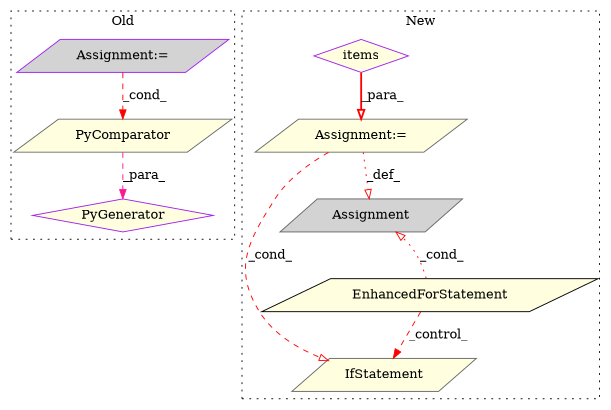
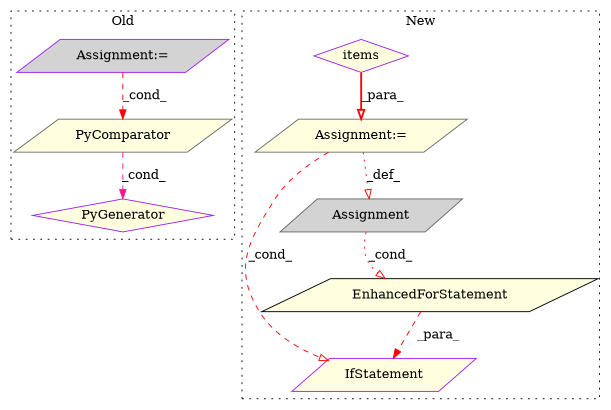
  digraph {
    node [a=7 color=gray40 fillcolor=lightyellow l="69,2" s="792,891" shape=parallelogram style=filled]
    edge [arrowhead=onormal color=red style=dashed]
    n1 [a=107 color=purple l=113 label=PyGenerator s=573 shape=diamond]
    n2 [a=113 l=32 label=PyComparator s=648]
    n3 [color=purple fillcolor=lightgrey l=8 label="Assignment:=" s=483]
    n4 [a=32 color=purple l=7 label=items s=884 shape=diamond]
    n5 [label="Assignment:="]
-   n6 [a=25 l="4,2" label=IfStatement s="901,923"]
+   n6 [a=25 color=purple l="4,2" label=IfStatement s="901,923"]
    n7 [a=70 color=black label=EnhancedForStatement]
    n8 [a=42 fillcolor=lightgrey l=3 label=Assignment s=865]
    subgraph cluster_1 {
      label=Old
      style=dotted
      n1
      n2
      n3
    }
    subgraph cluster_2 {
      label=New
      style=dotted
      n4
      n5
      n6
      n7
      n8
    }
-   n2 -> n1 [arrowhead=normal color=deeppink label=_para_]
+   n2 -> n1 [arrowhead=normal color=deeppink label=_cond_]
    n3 -> n2 [arrowhead=normal label=_cond_]
    n4 -> n5 [label=_para_ style=bold]
    n5 -> n6 [label=_cond_]
    n5 -> n8 [label=_def_ style=dotted]
-   n7 -> n6 [arrowhead=normal label=_control_]
-   n7 -> n8 [label=_cond_ style=dotted]
+   n7 -> n6 [arrowhead=normal label=_para_]
+   n8 -> n7 [label=_cond_ style=dotted]
  }
